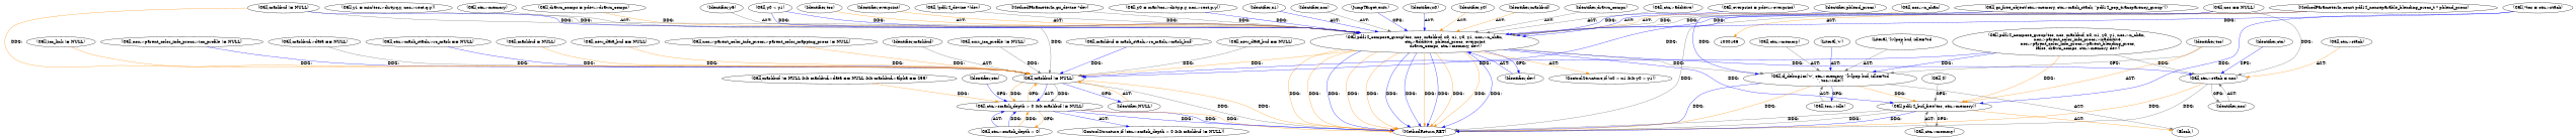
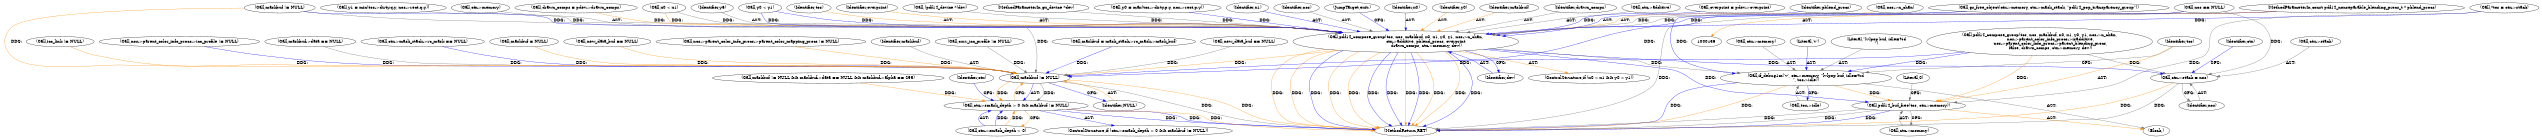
  digraph {
    edge [color=blue]
    n1 [label="(MethodParameterIn,const pdf14_nonseparable_blending_procs_t * pblend_procs)"]
    n2 [label="(Call,pdf14_compose_group(tos, nos, maskbuf, x0, x1, y0, y1, nos->n_chan,\n                                ctx->additive, pblend_procs, overprint,\n                                drawn_comps, ctx->memory, dev))"]
    n3 [label="(MethodReturn,RET)"]
    1000136
    n5 [label="(Call,ctx->stack = nos)"]
    n6 [label="(Call,maskbuf != NULL)"]
    n7 [label="(Call,if_debug1m('v', ctx->memory, \"[v]pop buf, idle=%d\n\", tos->idle))"]
    n8 [label="(Call,pdf14_buf_free(tos, ctx->memory))"]
    n9 [label="(Identifier,dev)"]
    n10 [label="(ControlStructure,if (x0 < x1 && y0 < y1))"]
    n11 [label="(Identifier,nos)"]
    n12 [label="(Call,ctx->smask_depth > 0 && maskbuf != NULL)"]
    n13 [label="(Identifier,NULL)"]
    n14 [label="(Block,)"]
    n15 [label="(Call,tos->idle)"]
    n16 [label="(Call,ctx->memory)"]
    n17 [label="(ControlStructure,if (ctx->smask_depth > 0 && maskbuf != NULL))"]
    n18 [label="(Call,ctx->smask_depth > 0)"]
    n19 [label="(Call,nos->parent_color_info_procs->icc_profile != NULL)"]
    n20 [label="(Call,maskbuf->data == NULL)"]
    n21 [label="(Call,ctx->additive)"]
    n22 [label="(Call,overprint = pdev->overprint)"]
    n23 [label="(Call,maskbuf != NULL && maskbuf->data == NULL && maskbuf->alpha == 255)"]
    n24 [label="(Call,pdf14_compose_group(tos, nos, maskbuf, x0, x1, y0, y1, nos->n_chan,\n                 nos->parent_color_info_procs->isadditive,\n                 nos->parent_color_info_procs->parent_blending_procs,\n                 false, drawn_comps, ctx->memory, dev))"]
    n25 [label="(Identifier,pblend_procs)"]
    n26 [label="(Call,nos->n_chan)"]
    n27 [label="(Identifier,ctx)"]
    n28 [label="(Call,ctx->mask_stack->rc_mask == NULL)"]
    n29 [label="(Identifier,tos)"]
    n30 [label="(Call,y1 = min(tos->dirty.q.y, nos->rect.q.y))"]
    n31 [label="(Call,maskbuf = NULL)"]
    n32 [label="(Call,ctx->memory)"]
    n33 [label="(Call,drawn_comps = pdev->drawn_comps)"]
+   n34 [label="(Call,x0 < x1)"]
    n35 [label="(Identifier,y6)"]
-   n36 [label="(Call,0)"]
+   n36 [label="(Literal,0)"]
    n37 [label="(Call,y0 < y1)"]
    n38 [label="(Identifier,tos)"]
    n39 [label="(Identifier,overprint)"]
    n40 [label="(Call,gs_free_object(ctx->memory, ctx->mask_stack, \"pdf14_pop_transparency_group\"))"]
    n41 [label="(Call,(pdf14_device *)dev)"]
    n42 [label="(MethodParameterIn,gx_device *dev)"]
    n43 [label="(Call,new_data_buf == NULL)"]
    n44 [label="(Call,nos->parent_color_info_procs->parent_color_mapping_procs != NULL)"]
    n45 [label="(Identifier,maskbuf)"]
    n46 [label="(Call,y0 = max(tos->dirty.p.y, nos->rect.p.y))"]
    n47 [label="(Call,nos == NULL)"]
    n48 [label="(Identifier,x1)"]
    n49 [label="(Call,maskbuf = mask_stack->rc_mask->mask_buf)"]
    n50 [label="(Identifier,nos)"]
    n51 [label="(Literal,'v')"]
    n52 [label="(Literal,\"[v]pop buf, idle=%d\n\")"]
    n53 [label="(JumpTarget,exit:)"]
    n54 [label="(Call,maskbuf != NULL)"]
    n55 [label="(Call,ctx->memory)"]
    n56 [label="(Call,curr_icc_profile != NULL)"]
    n57 [label="(Call,new_data_buf == NULL)"]
    n58 [label="(Call,*tos = ctx->stack)"]
    n59 [label="(Call,ctx->stack)"]
    n60 [label="(Identifier,x0)"]
    n61 [label="(Identifier,y0)"]
    n62 [label="(Identifier,maskbuf)"]
    n63 [label="(Identifier,drawn_comps)"]
    n64 [label="(Call,icc_link != NULL)"]
    n65 [label="(Identifier,ctx)"]
    n1 -> n2 [label="DDG: "]
    n1 -> n3 [color=gray40 label="DDG: "]
    n1 -> 1000136 [color=darkorange label="AST: "]
    n2 -> n3 [color=darkorange label="DDG: "]
    n2 -> n3 [color=darkorange label="DDG: "]
    n2 -> n3 [label="DDG: "]
    n2 -> n3 [color=darkorange label="DDG: "]
    n2 -> n3 [color=darkorange label="DDG: "]
    n2 -> n3 [label="DDG: "]
    n2 -> n3 [label="DDG: "]
    n2 -> n3 [color=darkorange label="DDG: "]
    n2 -> n3 [label="DDG: "]
    n2 -> n3 [color=darkorange label="DDG: "]
    n2 -> n3 [color=darkorange label="DDG: "]
    n2 -> n3 [label="DDG: "]
    n2 -> n5 [label="DDG: "]
    n2 -> n6 [color=darkorange label="DDG: "]
    n2 -> n7 [color=gray40 label="DDG: "]
    n2 -> n8 [label="DDG: "]
    n2 -> n9 [label="CFG: "]
    n2 -> n10 [color=darkorange label="AST: "]
    n5 -> n3 [color=darkorange label="DDG: "]
    n5 -> n3 [color=gray40 label="DDG: "]
    n5 -> n11 [color=gray40 label="CFG: "]
    n6 -> n3 [color=gray40 label="DDG: "]
    n6 -> n3 [color=darkorange label="DDG: "]
    n6 -> n12 [label="AST: "]
    n6 -> n12 [color=gray40 label="DDG: "]
    n6 -> n12 [color=darkorange label="DDG: "]
    n6 -> n13 [label="CFG: "]
    n7 -> n3 [label="DDG: "]
    n7 -> n3 [color=darkorange label="DDG: "]
    n7 -> n8 [color=darkorange label="DDG: "]
    n7 -> n14 [color=gray40 label="AST: "]
    n7 -> n15 [label="CFG: "]
    n8 -> n3 [color=gray40 label="DDG: "]
    n8 -> n3 [color=gray40 label="DDG: "]
    n8 -> n3 [label="DDG: "]
    n8 -> n14 [color=darkorange label="AST: "]
    n8 -> n16 [color=gray40 label="CFG: "]
    n9 -> n2 [label="AST: "]
    n11 -> n5 [color=gray40 label="AST: "]
    n12 -> n3 [label="DDG: "]
    n12 -> n3 [label="DDG: "]
    n12 -> n3 [color=darkorange label="DDG: "]
    n12 -> n6 [color=darkorange label="CFG: "]
    n12 -> n17 [label="AST: "]
    n12 -> n18 [color=darkorange label="CFG: "]
    n13 -> n6 [color=darkorange label="AST: "]
    n15 -> n7 [color=gray40 label="AST: "]
    n16 -> n8 [color=gray40 label="AST: "]
    n18 -> n12 [label="AST: "]
    n18 -> n12 [label="DDG: "]
    n18 -> n12 [color=darkorange label="DDG: "]
    n19 -> n6 [label="DDG: "]
    n20 -> n6 [color=gray40 label="DDG: "]
    n21 -> n2 [color=gray40 label="AST: "]
    n22 -> n2 [label="DDG: "]
    n23 -> n12 [color=darkorange label="DDG: "]
    n24 -> n5 [color=gray40 label="DDG: "]
    n24 -> n6 [label="DDG: "]
    n24 -> n7 [label="DDG: "]
    n24 -> n8 [color=darkorange label="DDG: "]
    n25 -> n2 [label="AST: "]
    n26 -> n2 [color=darkorange label="AST: "]
    n27 -> n12 [label="CFG: "]
    n28 -> n6 [label="DDG: "]
    n29 -> n7 [color=gray40 label="CFG: "]
    n29 -> n8 [color=darkorange label="AST: "]
    n30 -> n2 [color=gray40 label="DDG: "]
    n31 -> n6 [color=darkorange label="DDG: "]
    n32 -> n2 [color=gray40 label="AST: "]
    n33 -> n2 [color=darkorange label="DDG: "]
+   n34 -> n2 [color=darkorange label="DDG: "]
+   n34 -> n2 [color=gray40 label="DDG: "]
    n35 -> n2 [color=gray40 label="AST: "]
    n36 -> n8 [color=gray40 label="CFG: "]
    n37 -> n2 [label="DDG: "]
    n37 -> n2 [label="DDG: "]
    n38 -> n2 [color=darkorange label="AST: "]
    n39 -> n2 [color=darkorange label="AST: "]
    n40 -> n2 [color=gray40 label="DDG: "]
    n40 -> n7 [label="DDG: "]
    n41 -> n2 [color=gray40 label="DDG: "]
    n42 -> n2 [color=gray40 label="DDG: "]
    n43 -> n6 [color=darkorange label="DDG: "]
    n44 -> n6 [color=darkorange label="DDG: "]
    n45 -> n6 [color=gray40 label="AST: "]
    n46 -> n2 [label="DDG: "]
    n47 -> n2 [color=gray40 label="DDG: "]
    n47 -> n5 [color=gray40 label="DDG: "]
    n47 -> n6 [label="DDG: "]
    n48 -> n2 [label="AST: "]
    n49 -> n6 [label="DDG: "]
    n50 -> n2 [color=gray40 label="AST: "]
    n51 -> n7 [label="AST: "]
    n52 -> n7 [color=gray40 label="AST: "]
    n53 -> n2 [label="CFG: "]
    n54 -> n2 [label="DDG: "]
    n54 -> n6 [color=darkorange label="DDG: "]
    n54 -> n6 [color=gray40 label="DDG: "]
    n55 -> n7 [color=gray40 label="AST: "]
    n56 -> n6 [color=gray40 label="DDG: "]
    n57 -> n6 [color=gray40 label="DDG: "]
    n58 -> n2 [label="DDG: "]
-   n58 -> n8 [label="DDG: "]
-   n59 -> n5 [color=darkorange label="AST: "]
+   n58 -> n8 [color=gray40 label="DDG: "]
+   n59 -> n5 [color=gray40 label="AST: "]
    n60 -> n2 [label="AST: "]
    n61 -> n2 [color=darkorange label="AST: "]
    n62 -> n2 [color=darkorange label="AST: "]
    n63 -> n2 [color=gray40 label="AST: "]
    n64 -> n6 [color=darkorange label="DDG: "]
    n65 -> n5 [label="CFG: "]
  }
